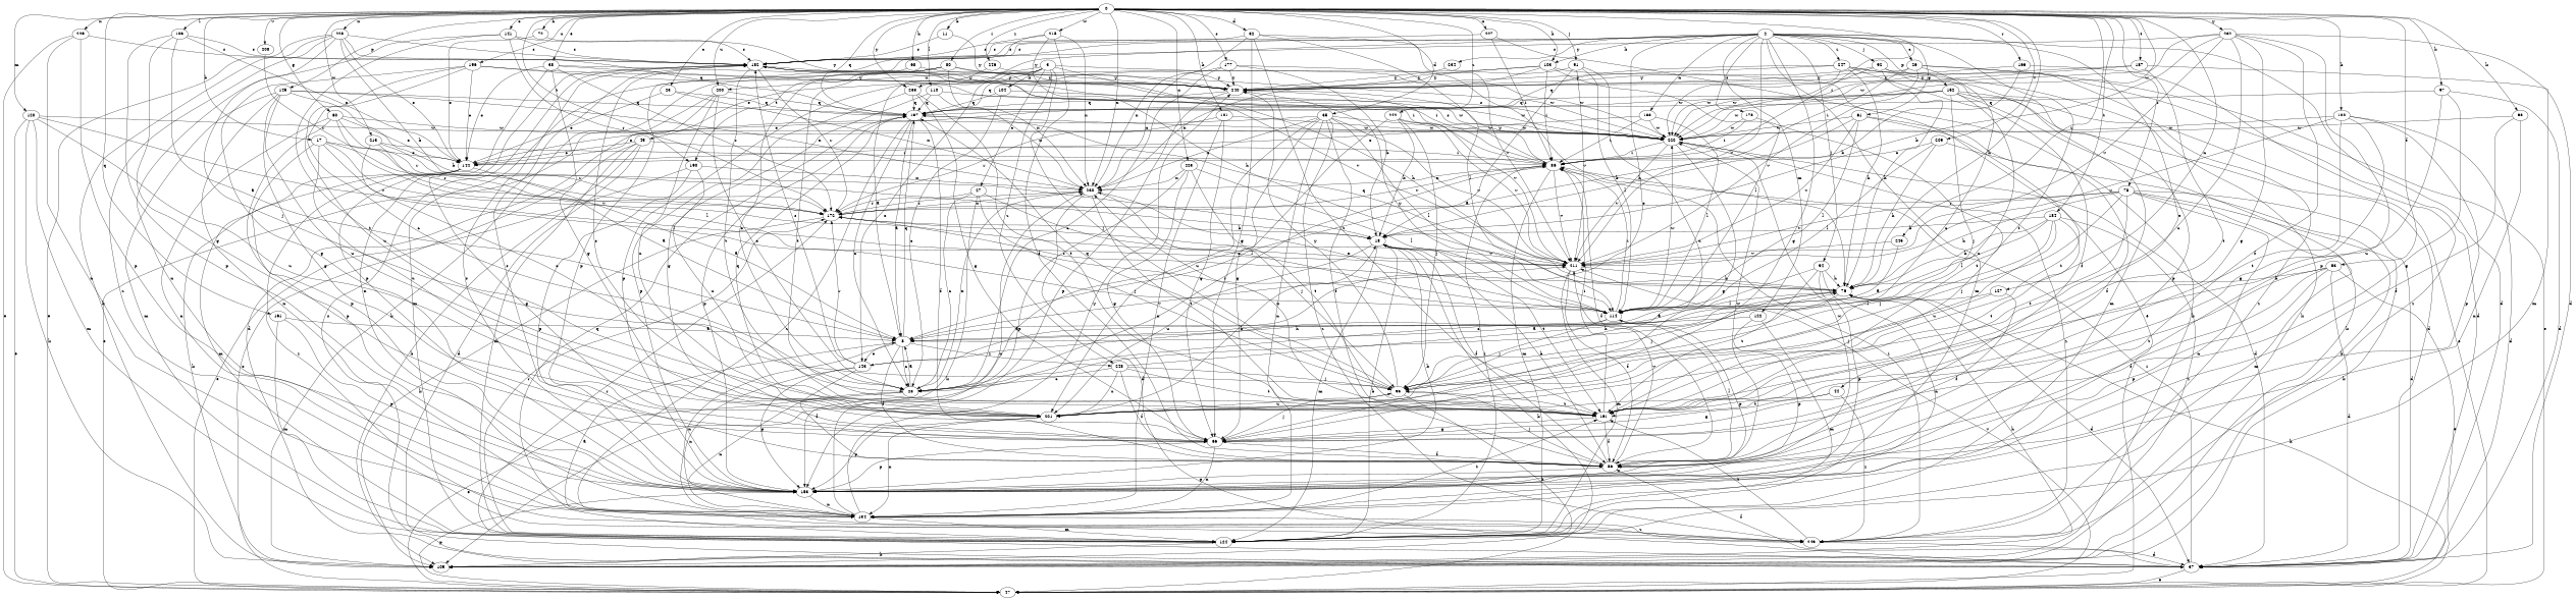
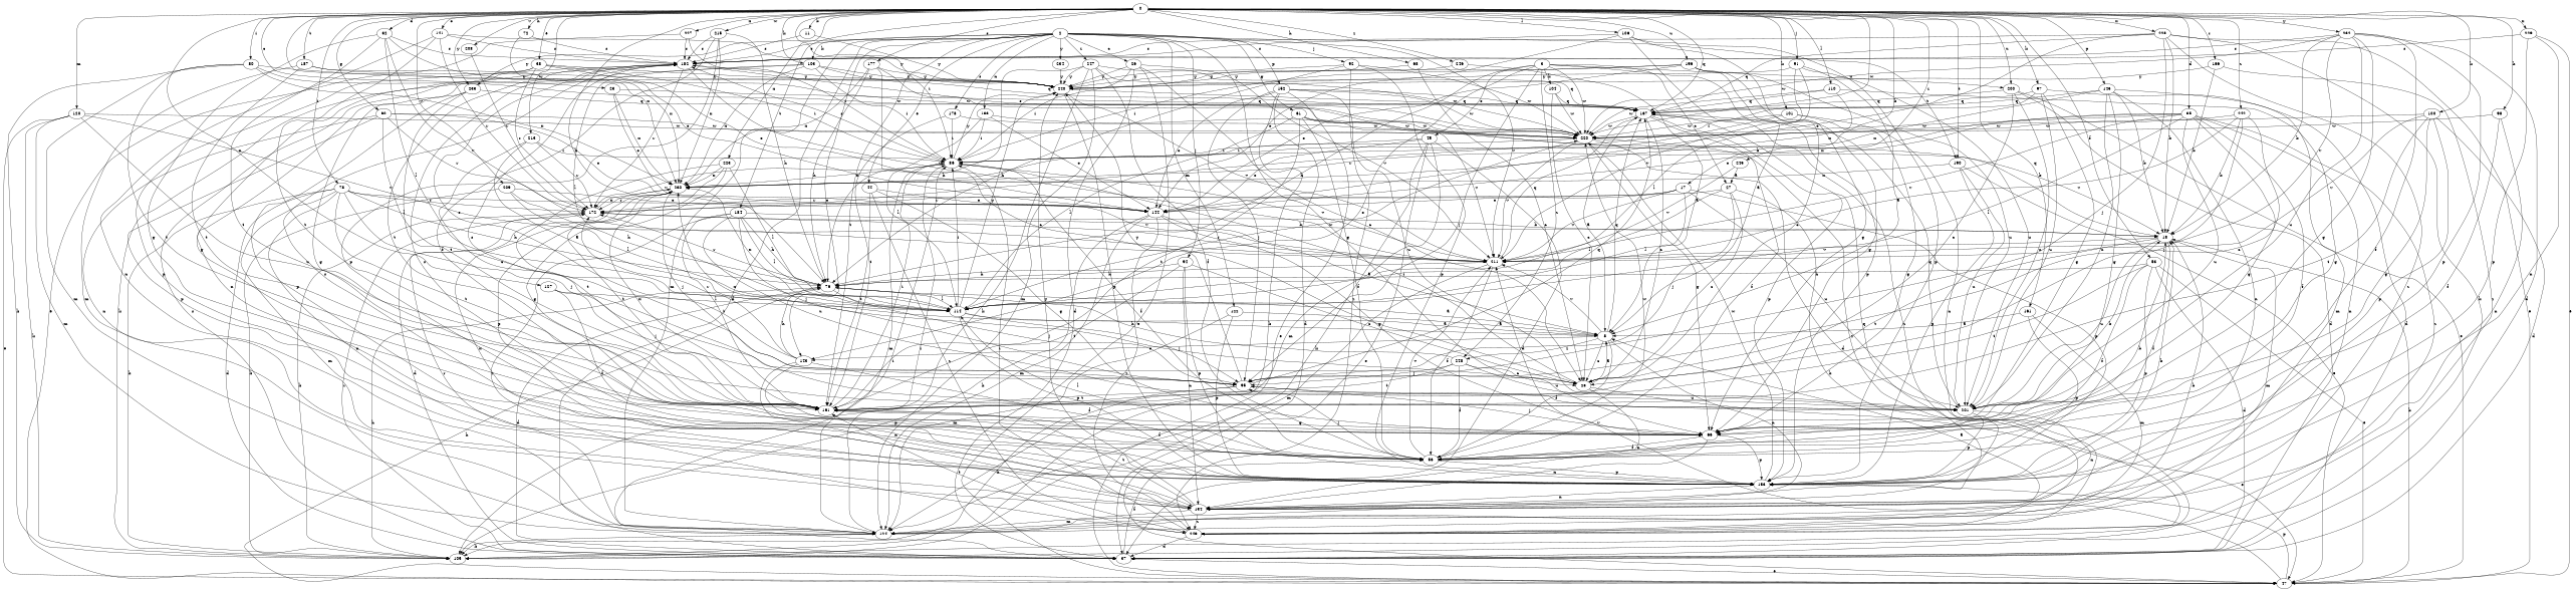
  strict digraph {
    0
    11
    17
    23
    32
    35
    38
    53
    60
    68
    72
    76
    78
    80
    86
    91
    97
    98
    100
    101
    103
    106
    110
    120
    127
    141
    145
    161
    n29 [label=167]
    166
    177
    184
    187
    190
    196
    200
    208
    209
    213
    215
    220
    223
    227
    228
    229
    230
    232
    233
    242
    245
    246
    182
    240
    211
    153
    114
    144
    172
    201
    66
    191
    56
    134
    249
    37
    47
    28
    95
    8
    124
    105
    18
    2
    26
    44
    61
    92
    94
    122
    133
    143
    152
    178
    234
    247
    3
    27
    45
    104
    248
    0 -> 11 [label=b]
    0 -> 17 [label=b]
    0 -> 23 [label=c]
    0 -> 32 [label=d]
    0 -> 35 [label=d]
    0 -> 38 [label=e]
    0 -> 53 [label=f]
    0 -> 60 [label=g]
    0 -> 68 [label=h]
    0 -> 72 [label=h]
    0 -> 76 [label=h]
    0 -> 78 [label=i]
    0 -> 80 [label=i]
    0 -> 86 [label=i]
    0 -> 91 [label=j]
    0 -> 97 [label=k]
    0 -> 98 [label=k]
    0 -> 100 [label=k]
    0 -> 101 [label=k]
    0 -> 103 [label=k]
    0 -> 106 [label=l]
    0 -> 110 [label=l]
    0 -> 120 [label=m]
    0 -> 127 [label=n]
    0 -> 141 [label=o]
    0 -> 145 [label=p]
    0 -> 161 [label=q]
    0 -> n29 [label=q]
    0 -> 166 [label=r]
    0 -> 177 [label=s]
    0 -> 184 [label=t]
    0 -> 187 [label=t]
    0 -> 190 [label=t]
    0 -> 196 [label=u]
    0 -> 200 [label=u]
    0 -> 208 [label=v]
    0 -> 209 [label=v]
    0 -> 213 [label=w]
    0 -> 215 [label=w]
    0 -> 220 [label=w]
    0 -> 223 [label=x]
    0 -> 227 [label=x]
    0 -> 228 [label=x]
    0 -> 229 [label=x]
    0 -> 230 [label=x]
    0 -> 232 [label=y]
    0 -> 233 [label=y]
    0 -> 242 [label=z]
    0 -> 245 [label=z]
    0 -> 246 [label=z]
    11 -> 182 [label=s]
    11 -> 240 [label=y]
    17 -> 211 [label=v]
    17 -> 153 [label=p]
    17 -> 114 [label=l]
    17 -> 144 [label=o]
    17 -> 172 [label=r]
    17 -> 201 [label=u]
    23 -> n29 [label=q]
    23 -> 230 [label=x]
    23 -> 144 [label=o]
    32 -> 230 [label=x]
    32 -> 182 [label=s]
    32 -> 211 [label=v]
    32 -> 114 [label=l]
    32 -> 66 [label=g]
    32 -> 191 [label=t]
    35 -> 220 [label=w]
    35 -> 230 [label=x]
    35 -> 211 [label=v]
    35 -> 114 [label=l]
    35 -> 144 [label=o]
    35 -> 201 [label=u]
    35 -> 66 [label=g]
    35 -> 56 [label=f]
    35 -> 134 [label=n]
    35 -> 249 [label=z]
    38 -> 86 [label=i]
    38 -> 240 [label=y]
    38 -> 153 [label=p]
    38 -> 144 [label=o]
    38 -> 172 [label=r]
    38 -> 66 [label=g]
    53 -> 76 [label=h]
    53 -> 153 [label=p]
    53 -> 191 [label=t]
    53 -> 56 [label=f]
    53 -> 37 [label=d]
    53 -> 47 [label=e]
    60 -> 220 [label=w]
    60 -> 153 [label=p]
    60 -> 114 [label=l]
    60 -> 144 [label=o]
    60 -> 172 [label=r]
    60 -> 134 [label=n]
    68 -> 240 [label=y]
    68 -> 28 [label=c]
    72 -> 182 [label=s]
    72 -> 144 [label=o]
    76 -> 114 [label=l]
    76 -> 172 [label=r]
    76 -> 37 [label=d]
    76 -> 95 [label=j]
    76 -> 8 [label=a]
    78 -> 76 [label=h]
    78 -> 211 [label=v]
    78 -> 172 [label=r]
    78 -> 191 [label=t]
    78 -> 134 [label=n]
    78 -> 37 [label=d]
    78 -> 95 [label=j]
    78 -> 124 [label=m]
    78 -> 105 [label=k]
    80 -> 220 [label=w]
    80 -> 230 [label=x]
    80 -> 240 [label=y]
    80 -> 191 [label=t]
    80 -> 124 [label=m]
    80 -> 105 [label=k]
    86 -> 230 [label=x]
    86 -> 182 [label=s]
    86 -> 240 [label=y]
    86 -> 211 [label=v]
    86 -> 172 [label=v]
    86 -> 56 [label=f]
    86 -> 124 [label=m]
    91 -> 240 [label=y]
    91 -> 211 [label=v]
    91 -> 114 [label=l]
    91 -> 201 [label=u]
    91 -> 8 [label=a]
+   97 -> 86 [label=i]
    97 -> n29 [label=q]
    97 -> 201 [label=u]
    97 -> 66 [label=g]
    97 -> 37 [label=d]
    98 -> 220 [label=w]
    98 -> 56 [label=f]
    98 -> 134 [label=n]
    100 -> 220 [label=w]
    100 -> 211 [label=v]
    100 -> 153 [label=p]
    100 -> 66 [label=g]
    100 -> 191 [label=t]
    100 -> 37 [label=d]
    101 -> 220 [label=w]
    101 -> 172 [label=r]
    101 -> 66 [label=g]
    101 -> 134 [label=n]
    103 -> 86 [label=i]
    103 -> n29 [label=q]
    103 -> 230 [label=x]
    103 -> 240 [label=y]
    103 -> 114 [label=l]
    103 -> 105 [label=k]
    106 -> 182 [label=s]
    106 -> 153 [label=p]
    106 -> 144 [label=o]
    106 -> 66 [label=g]
    106 -> 8 [label=a]
    110 -> n29 [label=q]
    110 -> 220 [label=w]
    110 -> 230 [label=x]
    110 -> 66 [label=g]
    120 -> 220 [label=w]
    120 -> 211 [label=v]
    120 -> 201 [label=u]
    120 -> 47 [label=e]
    120 -> 124 [label=m]
    120 -> 105 [label=k]
    127 -> 114 [label=l]
    127 -> 56 [label=f]
    127 -> 95 [label=j]
    141 -> 182 [label=s]
    141 -> 240 [label=y]
    141 -> 172 [label=r]
    141 -> 191 [label=t]
    141 -> 134 [label=n]
    145 -> n29 [label=q]
    145 -> 230 [label=x]
    145 -> 201 [label=u]
    145 -> 66 [label=g]
    145 -> 134 [label=n]
    145 -> 124 [label=m]
    145 -> 18 [label=b]
    161 -> 153 [label=p]
    161 -> 8 [label=a]
    161 -> 124 [label=m]
    n29 -> 220 [label=w]
    n29 -> 153 [label=p]
    n29 -> 56 [label=f]
    n29 -> 249 [label=z]
    n29 -> 28 [label=c]
    n29 -> 8 [label=a]
    166 -> 240 [label=y]
    166 -> 249 [label=z]
    166 -> 18 [label=b]
    177 -> 76 [label=h]
    177 -> 230 [label=x]
    177 -> 240 [label=y]
    177 -> 28 [label=c]
    177 -> 18 [label=b]
    184 -> 76 [label=h]
    184 -> 114 [label=l]
    184 -> 201 [label=u]
    184 -> 191 [label=t]
    184 -> 249 [label=z]
    184 -> 95 [label=j]
    184 -> 18 [label=b]
    187 -> 220 [label=w]
    187 -> 240 [label=y]
    187 -> 191 [label=t]
    187 -> 124 [label=m]
    190 -> 230 [label=x]
    190 -> 153 [label=p]
    190 -> 201 [label=u]
    190 -> 47 [label=e]
    196 -> 86 [label=i]
    196 -> 240 [label=y]
    196 -> 144 [label=o]
    196 -> 201 [label=u]
    196 -> 66 [label=g]
    196 -> 28 [label=c]
    200 -> n29 [label=q]
    200 -> 201 [label=u]
    200 -> 37 [label=d]
    200 -> 47 [label=e]
    200 -> 28 [label=c]
    208 -> 172 [label=r]
    209 -> 76 [label=h]
    209 -> 114 [label=l]
    209 -> 144 [label=o]
    209 -> 105 [label=k]
    213 -> 86 [label=i]
    213 -> 172 [label=r]
    213 -> 28 [label=c]
    213 -> 8 [label=a]
    215 -> 76 [label=h]
    215 -> 230 [label=x]
    215 -> 182 [label=s]
    215 -> 153 [label=p]
    215 -> 56 [label=f]
    220 -> 86 [label=i]
    220 -> 182 [label=s]
    220 -> 211 [label=v]
    220 -> 66 [label=g]
    220 -> 249 [label=z]
    220 -> 37 [label=d]
    223 -> 230 [label=x]
    223 -> 153 [label=p]
    223 -> 114 [label=l]
    223 -> 66 [label=g]
    223 -> 191 [label=t]
    227 -> 86 [label=i]
    227 -> 182 [label=s]
    227 -> 47 [label=e]
    228 -> n29 [label=q]
    228 -> 182 [label=s]
    228 -> 144 [label=o]
    228 -> 249 [label=z]
    228 -> 47 [label=e]
    228 -> 95 [label=j]
    228 -> 105 [label=k]
    228 -> 18 [label=b]
    229 -> 182 [label=s]
    229 -> 153 [label=p]
    229 -> 134 [label=n]
    229 -> 47 [label=e]
    230 -> 172 [label=r]
    230 -> 191 [label=t]
    230 -> 37 [label=d]
    230 -> 95 [label=j]
    232 -> 220 [label=w]
    232 -> 182 [label=s]
    232 -> 211 [label=v]
    232 -> 153 [label=p]
    232 -> 201 [label=u]
    232 -> 66 [label=g]
    232 -> 56 [label=f]
    232 -> 37 [label=d]
    232 -> 18 [label=b]
    233 -> n29 [label=q]
    233 -> 153 [label=p]
    233 -> 66 [label=g]
    233 -> 191 [label=t]
    242 -> 220 [label=w]
    242 -> 211 [label=v]
    242 -> 28 [label=c]
    242 -> 95 [label=j]
    242 -> 18 [label=b]
    245 -> 211 [label=v]
-   245 -> 8 [label=a]
+   245 -> 27 [label=a]
    246 -> 240 [label=y]
    246 -> 8 [label=a]
    182 -> 240 [label=y]
    182 -> 211 [label=v]
    182 -> 172 [label=r]
    182 -> 191 [label=t]
    182 -> 134 [label=n]
    240 -> n29 [label=q]
    240 -> 211 [label=v]
    240 -> 153 [label=p]
    211 -> 76 [label=h]
    211 -> n29 [label=q]
    211 -> 172 [label=r]
    211 -> 56 [label=f]
    211 -> 124 [label=m]
    153 -> 220 [label=w]
    153 -> 182 [label=s]
    153 -> 134 [label=n]
    153 -> 18 [label=b]
    114 -> 86 [label=i]
    114 -> 220 [label=w]
    114 -> 230 [label=x]
    114 -> 240 [label=y]
    114 -> 153 [label=p]
    114 -> 95 [label=j]
    114 -> 8 [label=a]
    144 -> 66 [label=g]
    144 -> 249 [label=z]
    144 -> 8 [label=a]
    144 -> 124 [label=m]
    144 -> 105 [label=k]
    172 -> 230 [label=x]
    172 -> 105 [label=k]
    172 -> 18 [label=b]
    201 -> n29 [label=q]
    201 -> 182 [label=s]
    201 -> 153 [label=p]
    201 -> 134 [label=n]
    201 -> 18 [label=b]
    66 -> 153 [label=p]
    66 -> 56 [label=f]
    66 -> 134 [label=n]
    66 -> 95 [label=j]
    191 -> 86 [label=i]
    191 -> 230 [label=x]
    191 -> 66 [label=g]
    191 -> 56 [label=f]
    56 -> 220 [label=w]
    56 -> 182 [label=s]
    56 -> 211 [label=v]
    56 -> 153 [label=p]
    56 -> 114 [label=l]
    56 -> 95 [label=j]
    56 -> 18 [label=b]
    134 -> 230 [label=x]
    134 -> 240 [label=y]
    134 -> 191 [label=t]
    134 -> 249 [label=z]
    134 -> 124 [label=m]
    249 -> 86 [label=i]
    249 -> 191 [label=t]
    249 -> 37 [label=d]
    249 -> 8 [label=a]
    37 -> 86 [label=i]
    37 -> 182 [label=s]
    37 -> 172 [label=r]
    37 -> 56 [label=f]
    37 -> 47 [label=e]
    47 -> 76 [label=h]
    47 -> 211 [label=v]
    47 -> 153 [label=p]
    47 -> 18 [label=b]
    28 -> 86 [label=i]
    28 -> 230 [label=x]
    28 -> 134 [label=n]
    28 -> 47 [label=e]
    28 -> 8 [label=a]
    95 -> n29 [label=q]
    95 -> 240 [label=y]
    95 -> 201 [label=u]
    95 -> 191 [label=t]
    95 -> 105 [label=k]
    8 -> n29 [label=q]
    8 -> 211 [label=v]
    8 -> 56 [label=f]
    8 -> 134 [label=n]
    8 -> 28 [label=c]
    8 -> 143 [label=o]
    8 -> 248 [label=z]
    124 -> 86 [label=i]
    124 -> n29 [label=q]
    124 -> 172 [label=r]
    124 -> 105 [label=k]
    124 -> 18 [label=b]
    105 -> 76 [label=h]
    18 -> 211 [label=v]
    18 -> 201 [label=u]
    18 -> 191 [label=t]
    18 -> 56 [label=f]
    18 -> 124 [label=m]
    2 -> 103 [label=k]
    2 -> 190 [label=t]
    2 -> 233 [label=y]
    2 -> 182 [label=s]
    2 -> 211 [label=v]
    2 -> 66 [label=g]
    2 -> 191 [label=t]
    2 -> 37 [label=d]
    2 -> 124 [label=m]
    2 -> 26 [label=c]
    2 -> 44 [label=e]
    2 -> 61 [label=g]
    2 -> 92 [label=j]
    2 -> 94 [label=j]
    2 -> 122 [label=m]
    2 -> 133 [label=n]
    2 -> 143 [label=o]
    2 -> 152 [label=p]
    2 -> 178 [label=s]
    2 -> 234 [label=y]
    2 -> 247 [label=z]
    26 -> 86 [label=i]
    26 -> 240 [label=y]
    26 -> 211 [label=v]
    26 -> 37 [label=d]
    26 -> 47 [label=e]
    26 -> 28 [label=c]
+   44 -> 144 [label=o]
    44 -> 66 [label=g]
    44 -> 191 [label=t]
    44 -> 249 [label=z]
    61 -> 220 [label=w]
    61 -> 211 [label=v]
    61 -> 114 [label=l]
    61 -> 191 [label=t]
    61 -> 56 [label=f]
    61 -> 18 [label=b]
    92 -> 76 [label=h]
    92 -> 220 [label=w]
    92 -> 240 [label=y]
    92 -> 153 [label=p]
    92 -> 249 [label=z]
    94 -> 76 [label=h]
    94 -> 153 [label=p]
    94 -> 191 [label=t]
    94 -> 134 [label=n]
    94 -> 28 [label=c]
    122 -> 153 [label=p]
    122 -> 8 [label=a]
    122 -> 124 [label=m]
    133 -> 86 [label=i]
    133 -> 220 [label=w]
    133 -> 114 [label=l]
    133 -> 144 [label=o]
    143 -> 76 [label=h]
    143 -> 182 [label=s]
    143 -> 153 [label=p]
    143 -> 172 [label=r]
    143 -> 56 [label=f]
    143 -> 134 [label=n]
    152 -> n29 [label=q]
    152 -> 220 [label=w]
    152 -> 144 [label=o]
    152 -> 201 [label=u]
    152 -> 37 [label=d]
    152 -> 47 [label=e]
    152 -> 95 [label=j]
    152 -> 105 [label=k]
    178 -> 86 [label=i]
    178 -> 220 [label=w]
    178 -> 191 [label=t]
    234 -> 240 [label=y]
    247 -> 76 [label=h]
    247 -> n29 [label=q]
    247 -> 220 [label=w]
    247 -> 240 [label=y]
    247 -> 56 [label=f]
    247 -> 124 [label=m]
    247 -> 105 [label=k]
    3 -> 76 [label=h]
    3 -> 200 [label=u]
    3 -> 220 [label=w]
    3 -> 153 [label=p]
    3 -> 95 [label=j]
    3 -> 143 [label=o]
    3 -> 27 [label=c]
    3 -> 45 [label=e]
    3 -> 104 [label=k]
    3 -> 248 [label=z]
    27 -> 114 [label=l]
    27 -> 172 [label=r]
    27 -> 28 [label=c]
    27 -> 95 [label=j]
    27 -> 105 [label=k]
    45 -> 86 [label=i]
    45 -> 144 [label=o]
    45 -> 37 [label=d]
    45 -> 47 [label=e]
    45 -> 124 [label=m]
    45 -> 105 [label=k]
    104 -> n29 [label=q]
    104 -> 220 [label=w]
    104 -> 28 [label=c]
    248 -> 76 [label=h]
    248 -> 201 [label=u]
    248 -> 191 [label=t]
    248 -> 56 [label=f]
    248 -> 28 [label=c]
    248 -> 95 [label=j]
  }
